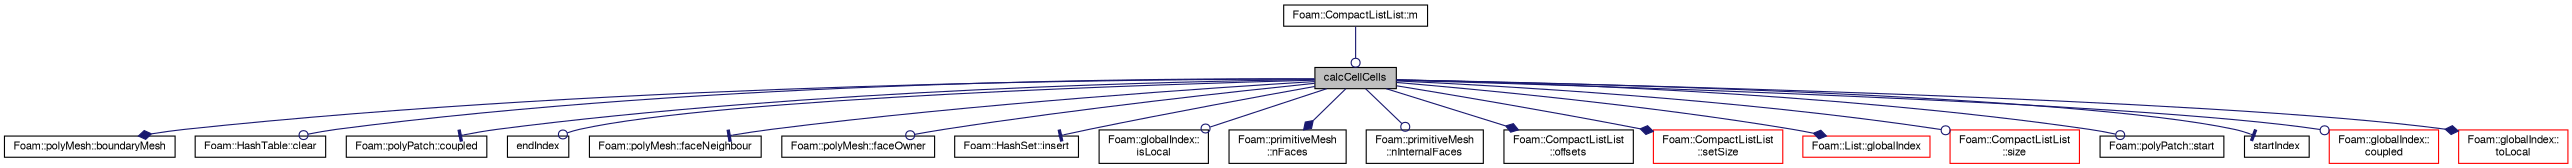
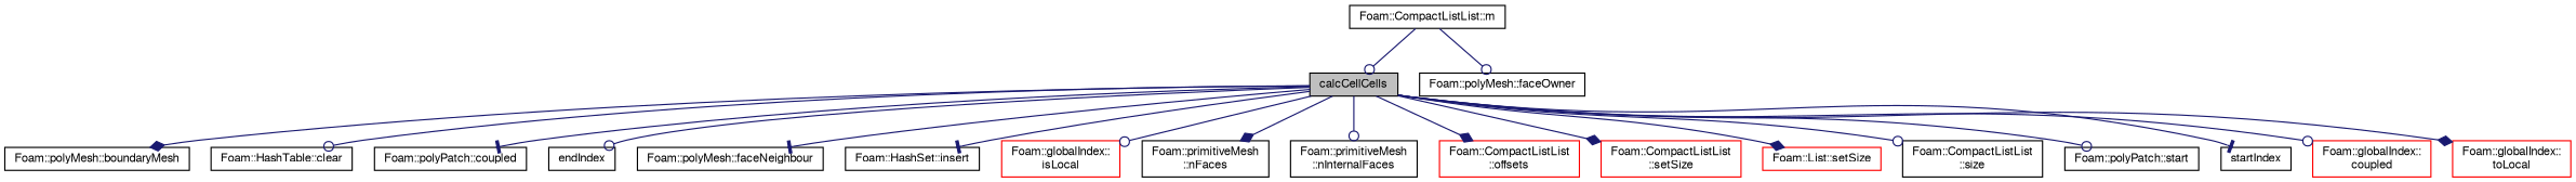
  digraph {
    rankdir=TB
    node [color=black fontname=FreeSans fontsize=10 shape=record]
    edge [arrowhead=odot color=midnightblue fontname=FreeSans fontsize=10 labelfontname=FreeSans labelfontsize=10 style=solid]
    n1 [fillcolor=grey75 fontcolor=black height=0.2 label=calcCellCells style=filled width=0.4]
    n2 [height=0.2 label="Foam::polyMesh::boundaryMesh" width=0.4]
    n3 [height=0.2 label="Foam::HashTable::clear" width=0.4]
    n4 [height=0.2 label="Foam::polyPatch::coupled" width=0.4]
    n5 [height=0.2 label=endIndex width=0.4]
    n6 [height=0.2 label="Foam::polyMesh::faceNeighbour" width=0.4]
    n7 [height=0.2 label="Foam::polyMesh::faceOwner" width=0.4]
    n8 [height=0.2 label="Foam::HashSet::insert" width=0.4]
-   n9 [height=0.2 label="Foam::globalIndex::\lisLocal" width=0.4]
+   n9 [color=red height=0.2 label="Foam::globalIndex::\lisLocal" width=0.4]
    n10 [height=0.2 label="Foam::primitiveMesh\l::nFaces" width=0.4]
    n11 [height=0.2 label="Foam::primitiveMesh\l::nInternalFaces" width=0.4]
-   n12 [height=0.2 label="Foam::CompactListList\l::offsets" width=0.4]
+   n12 [color=red height=0.2 label="Foam::CompactListList\l::offsets" width=0.4]
    n13 [color=red height=0.2 label="Foam::CompactListList\l::setSize" width=0.4]
-   n14 [color=red height=0.2 label="Foam::List::globalIndex" width=0.4]
-   n15 [color=red height=0.2 label="Foam::CompactListList\l::size" width=0.4]
+   n14 [color=red height=0.2 label="Foam::List::setSize" width=0.4]
+   n15 [height=0.2 label="Foam::CompactListList\l::size" width=0.4]
    n16 [height=0.2 label="Foam::polyPatch::start" width=0.4]
    n17 [height=0.2 label=startIndex width=0.4]
    n18 [color=red height=0.2 label="Foam::globalIndex::\lcoupled" width=0.4]
    n19 [color=red height=0.2 label="Foam::globalIndex::\ltoLocal" width=0.4]
    n20 [height=0.2 label="Foam::CompactListList::m" width=0.4]
    n1 -> n2 [arrowhead=diamond]
    n1 -> n3
    n1 -> n4 [arrowhead=tee]
    n1 -> n5
    n1 -> n6 [arrowhead=tee]
-   n1 -> n7
+   n20 -> n7
    n1 -> n8 [arrowhead=tee]
    n1 -> n9
    n1 -> n10 [arrowhead=diamond]
    n1 -> n11
    n1 -> n12 [arrowhead=diamond]
    n1 -> n13 [arrowhead=diamond]
    n1 -> n14 [arrowhead=diamond]
    n1 -> n15
    n1 -> n16
    n1 -> n17 [arrowhead=tee]
    n1 -> n18
    n1 -> n19 [arrowhead=diamond]
    n20 -> n1
  }
